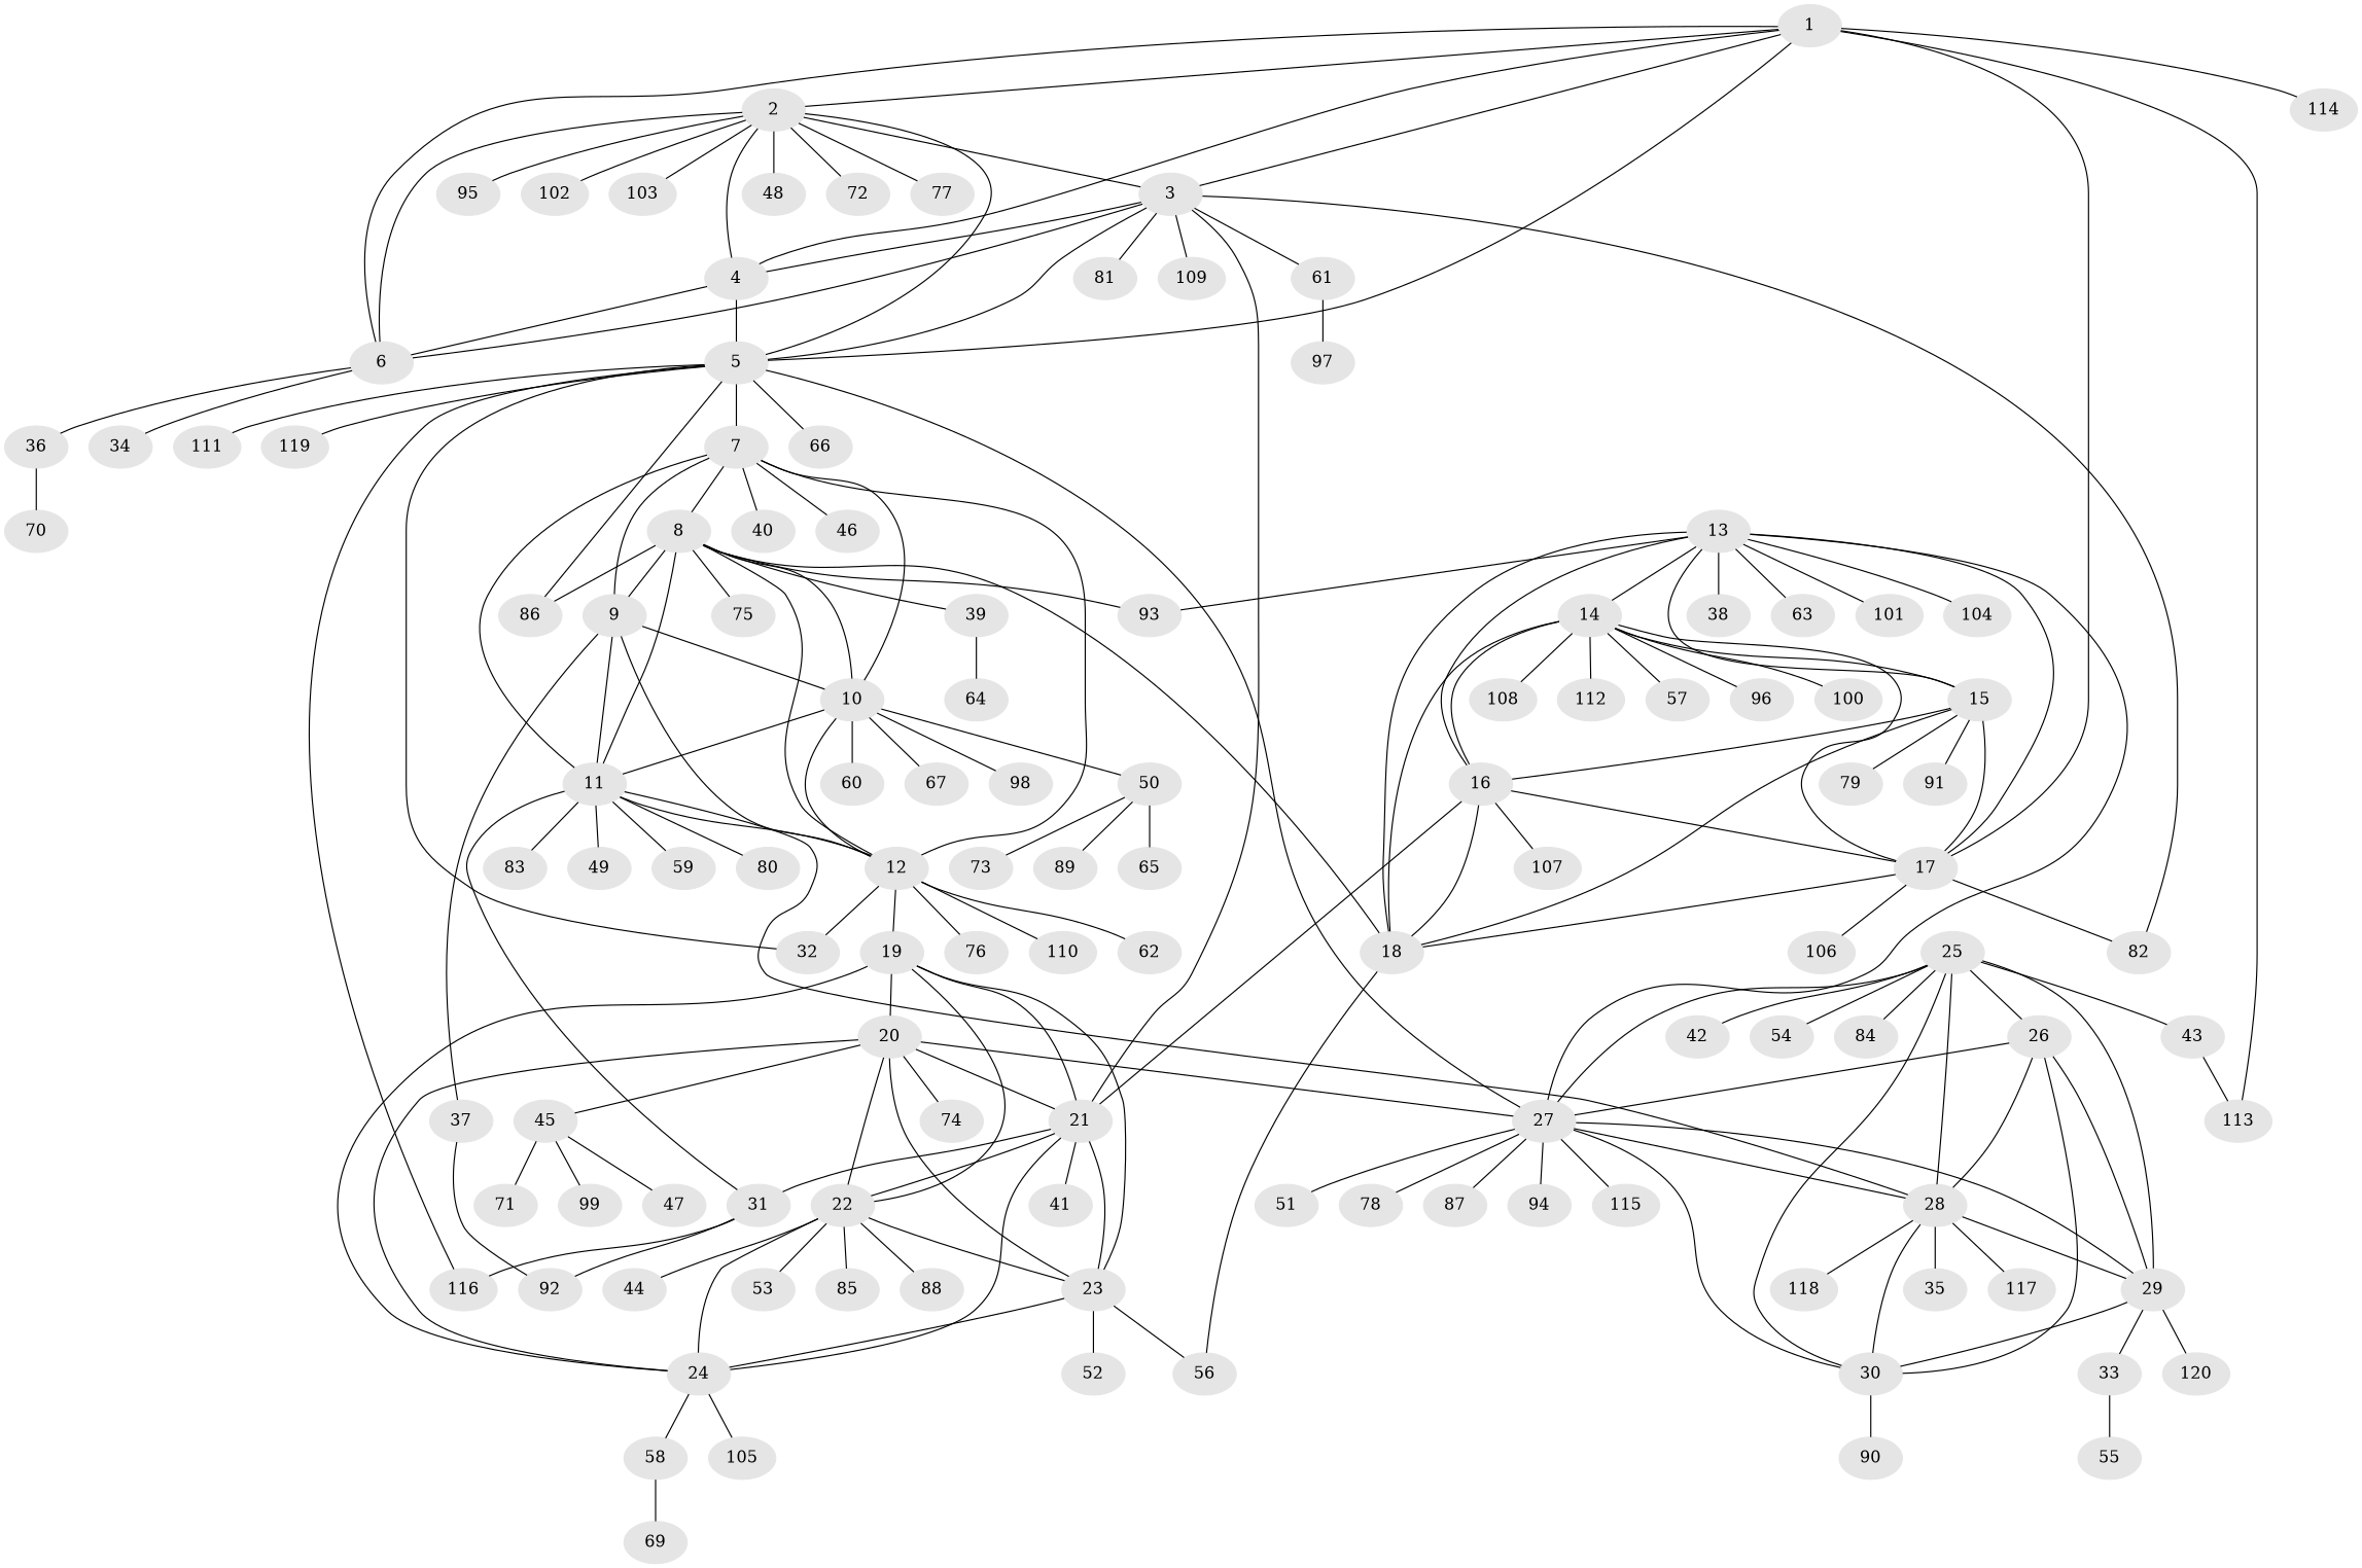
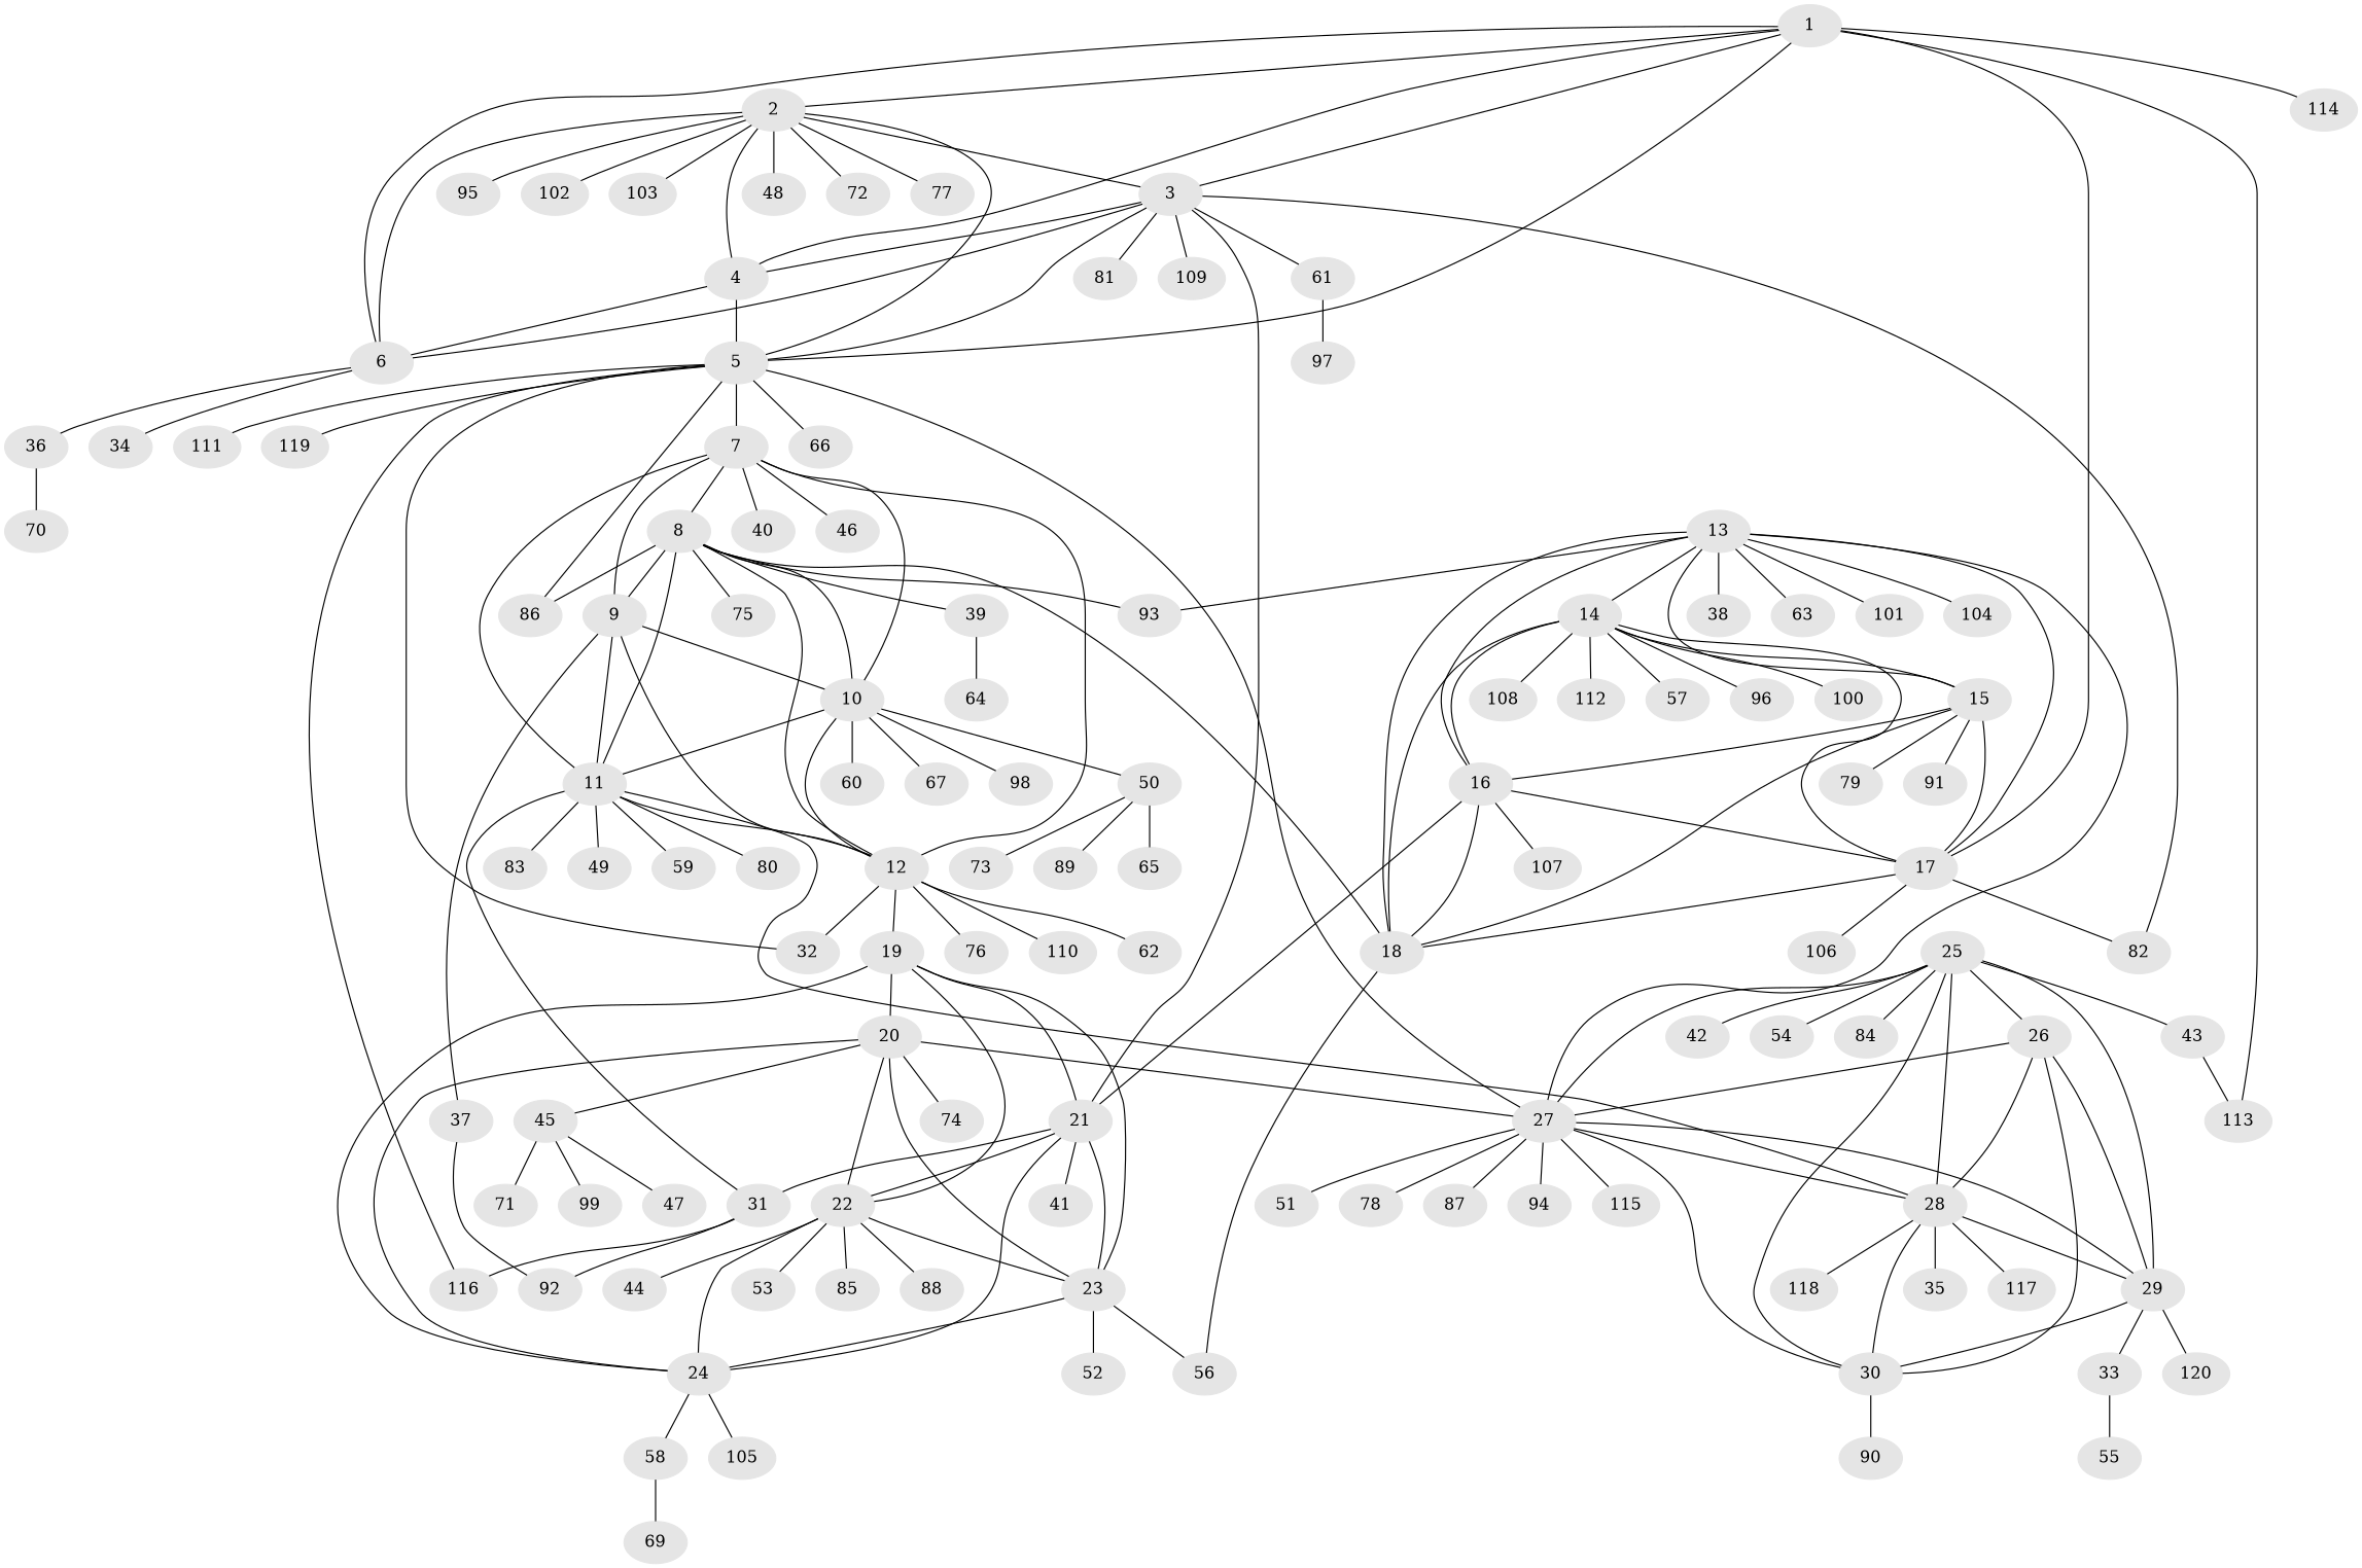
  graph {
    node [color=gray90 style=filled]
    1
    2
    3
    4
    5
    6
    17
    113
    114
    48
    72
    77
    95
    102
    103
    21
    61
    81
    82
    109
    7
    27
    32
    66
    86
    111
    116
    119
    34
    36
    18
    106
    31
    22
    23
    24
    41
    97
    8
    9
    10
    11
    12
    40
    46
    28
    29
    30
    51
    78
    87
    94
    115
    70
    39
    75
    93
    37
    50
    60
    67
    98
    49
    59
    80
    83
    19
    62
    76
    110
    56
    64
    92
    65
    73
    89
    35
    117
    118
    20
    13
    14
    15
    16
    38
    63
    101
    104
    57
    96
    100
    108
    112
    79
    91
    107
    45
    74
    44
    53
    85
    88
    52
    58
    105
    47
    71
    99
    69
    25
    26
    42
    43
    54
    84
    33
    120
    90
    55
    1 -- 2
    1 -- 3
    1 -- 4
    1 -- 5
    1 -- 6
    1 -- 17
    1 -- 113
    1 -- 114
    2 -- 3
    2 -- 4
    2 -- 5
    2 -- 6
    2 -- 48
    2 -- 72
    2 -- 77
    2 -- 95
    2 -- 102
    2 -- 103
    3 -- 4
    3 -- 5
    3 -- 6
    3 -- 21
    3 -- 61
    3 -- 81
    3 -- 82
    3 -- 109
    4 -- 5
    4 -- 6
    5 -- 7
    5 -- 27
    5 -- 32
    5 -- 66
    5 -- 86
    5 -- 111
    5 -- 116
    5 -- 119
    6 -- 34
    6 -- 36
    17 -- 82
    17 -- 18
    17 -- 106
    21 -- 31
    21 -- 22
    21 -- 23
    21 -- 24
    21 -- 41
    61 -- 97
    7 -- 8
    7 -- 9
    7 -- 10
    7 -- 11
    7 -- 12
    7 -- 40
    7 -- 46
    27 -- 28
    27 -- 29
    27 -- 30
    27 -- 51
    27 -- 78
    27 -- 87
    27 -- 94
    27 -- 115
    36 -- 70
    18 -- 56
    31 -- 116
    31 -- 92
    22 -- 23
    22 -- 24
    22 -- 44
    22 -- 53
    22 -- 85
    22 -- 88
    23 -- 24
    23 -- 56
    23 -- 52
    24 -- 58
    24 -- 105
    8 -- 86
    8 -- 18
    8 -- 9
    8 -- 10
    8 -- 11
    8 -- 12
    8 -- 39
    8 -- 75
    8 -- 93
    9 -- 10
    9 -- 11
    9 -- 12
    9 -- 37
    10 -- 11
    10 -- 12
    10 -- 50
    10 -- 60
    10 -- 67
    10 -- 98
    11 -- 31
    11 -- 12
    11 -- 28
    11 -- 49
    11 -- 59
    11 -- 80
    11 -- 83
    12 -- 32
    12 -- 19
    12 -- 62
    12 -- 76
    12 -- 110
    28 -- 29
    28 -- 30
    28 -- 35
    28 -- 117
    28 -- 118
    29 -- 30
    29 -- 33
    29 -- 120
    30 -- 90
    39 -- 64
    37 -- 92
    50 -- 65
    50 -- 73
    50 -- 89
    19 -- 21
    19 -- 22
    19 -- 23
    19 -- 24
    19 -- 20
-   20 -- 21
    20 -- 27
    20 -- 22
    20 -- 23
    20 -- 24
    20 -- 45
    20 -- 74
    13 -- 17
    13 -- 27
    13 -- 18
    13 -- 93
    13 -- 14
    13 -- 15
    13 -- 16
    13 -- 38
    13 -- 63
    13 -- 101
    13 -- 104
    14 -- 17
    14 -- 18
    14 -- 15
    14 -- 16
    14 -- 57
    14 -- 96
    14 -- 100
    14 -- 108
    14 -- 112
    15 -- 17
    15 -- 18
    15 -- 16
    15 -- 79
    15 -- 91
    16 -- 17
    16 -- 21
    16 -- 18
    16 -- 107
    45 -- 47
    45 -- 71
    45 -- 99
    58 -- 69
    25 -- 27
    25 -- 28
    25 -- 29
    25 -- 30
    25 -- 26
    25 -- 42
    25 -- 43
    25 -- 54
    25 -- 84
    26 -- 27
    26 -- 28
    26 -- 29
    26 -- 30
    43 -- 113
    33 -- 55
  }
